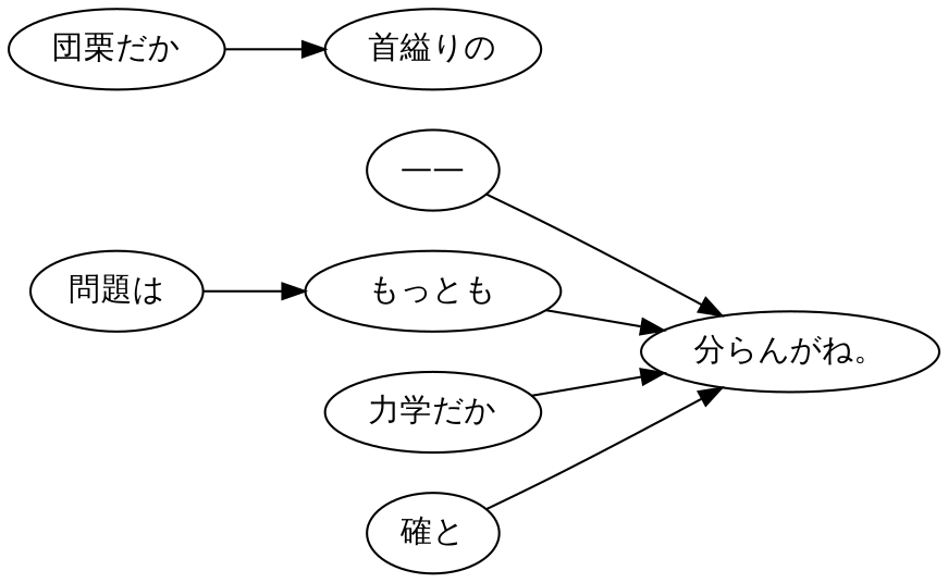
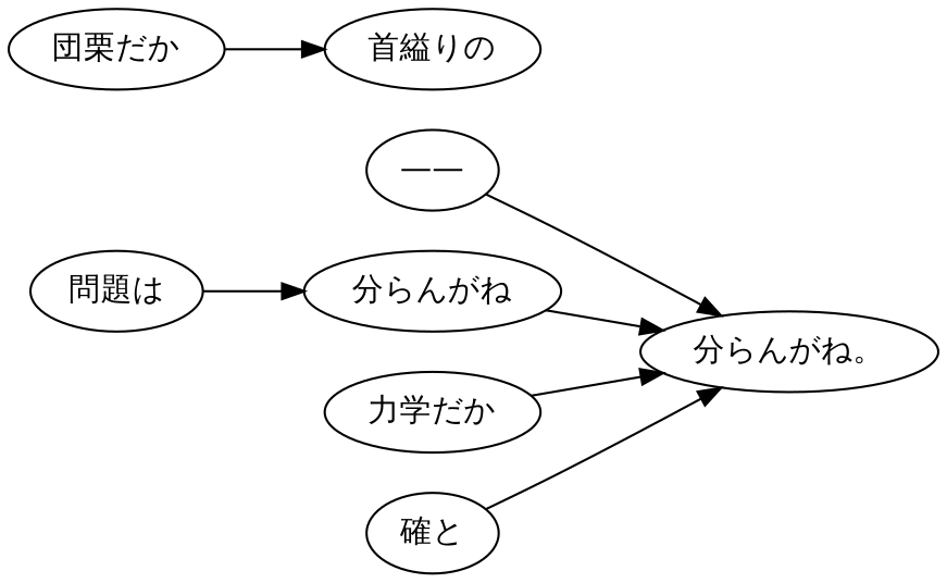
  digraph {
    rankdir=LR
    n1 [label="——"]
    n2 [label="分らんがね。"]
-   n3 [label="もっとも"]
+   n3 [label="分らんがね"]
    n4 [label="問題は"]
    n5 [label="団栗だか"]
    n6 [label="首縊りの"]
    n7 [label="力学だか"]
    n8 [label="確と"]
    n1 -> n2
    n3 -> n2
    n4 -> n3
    n5 -> n6
    n7 -> n2
    n8 -> n2
  }
